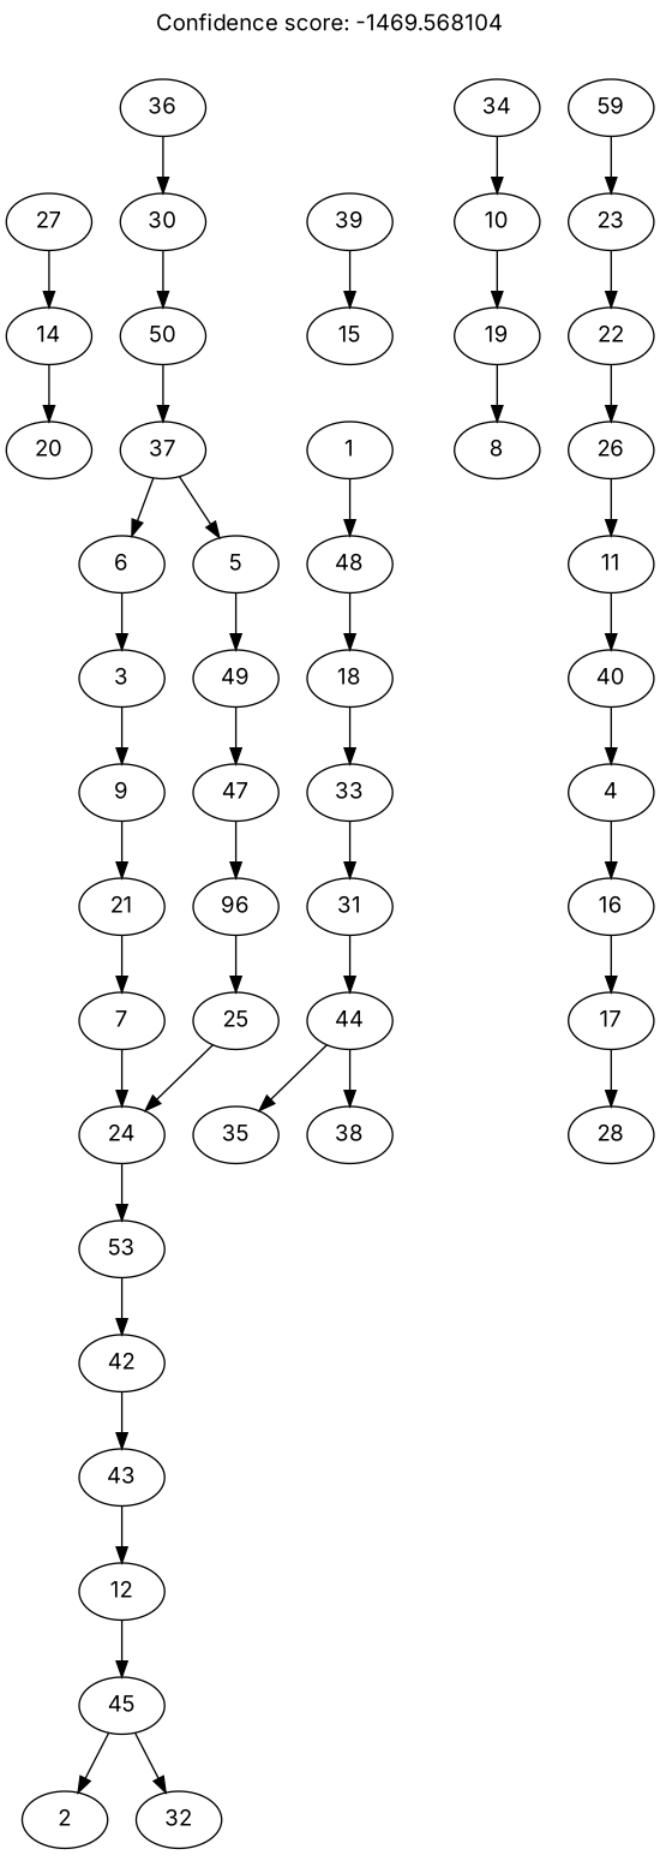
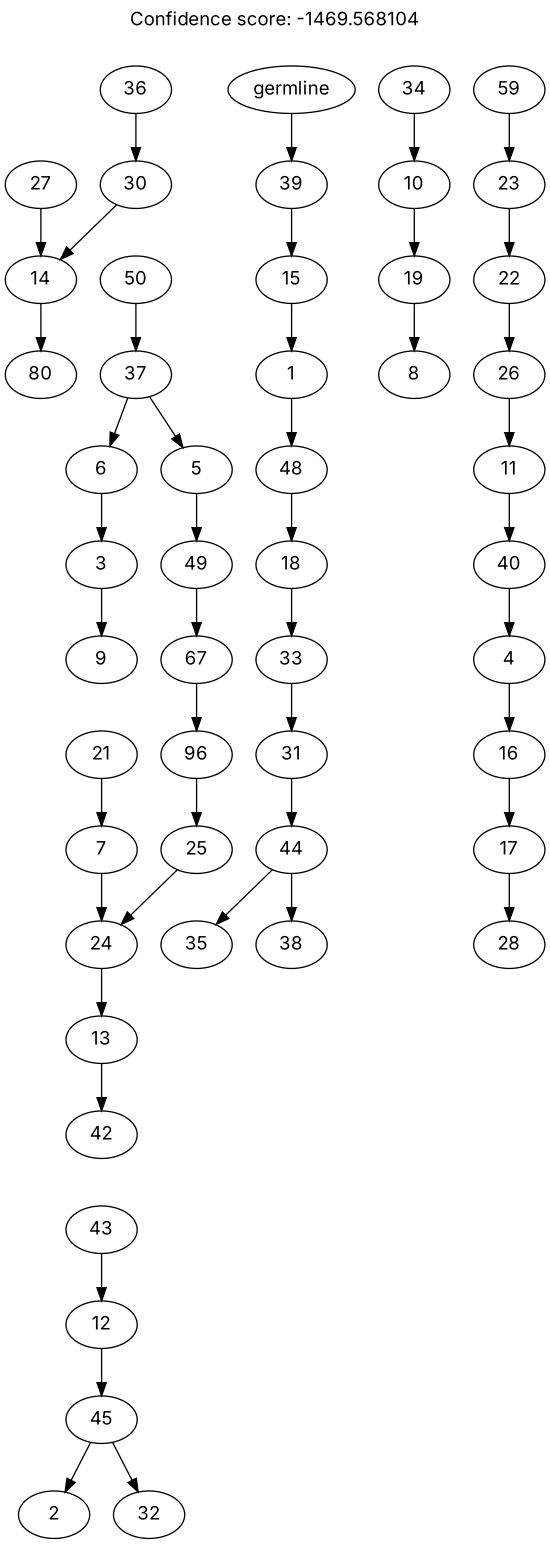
  digraph {
    fontname=Inter
    label="Confidence score: -1469.568104"
    labelloc=t
    node [fontname=Inter]
    edge [fontname=Inter]
    n1 [label=2]
    n2 [label=32]
    n3 [label=45]
    n4 [label=12]
    n5 [label=43]
    n6 [label=42]
-   n7 [label=53]
+   n7 [label=13]
    n8 [label=24]
    n9 [label=7]
    n10 [label=21]
    n11 [label=9]
    n12 [label=3]
    n13 [label=6]
    n14 [label=14]
-   n15 [label=20]
+   n15 [label=80]
    n16 [label=27]
    n17 [label=25]
    n18 [label=96]
-   n19 [label=47]
+   n19 [label=67]
    n20 [label=49]
    n21 [label=5]
    n22 [label=37]
    n23 [label=50]
    n24 [label=30]
    n25 [label=36]
    n26 [label=35]
    n27 [label=19]
    n28 [label=8]
    n29 [label=10]
    n30 [label=34]
    n31 [label=17]
    n32 [label=28]
    n33 [label=16]
    n34 [label=4]
    n35 [label=40]
    n36 [label=11]
    n37 [label=26]
    n38 [label=22]
    n39 [label=23]
    n40 [label=59]
    n41 [label=38]
    n42 [label=44]
    n43 [label=31]
    n44 [label=33]
    n45 [label=18]
    n46 [label=48]
    n47 [label=1]
    n48 [label=15]
    n49 [label=39]
+   n50 [label=germline]
    n3 -> n1
    n3 -> n2
    n4 -> n3
    n5 -> n4
-   n6 -> n5
    n7 -> n6
    n8 -> n7
    n9 -> n8
    n10 -> n9
-   n11 -> n10
    n12 -> n11
    n13 -> n12
    n14 -> n15
    n16 -> n14
    n17 -> n8
    n18 -> n17
    n19 -> n18
    n20 -> n19
    n21 -> n20
    n22 -> n13
    n22 -> n21
    n23 -> n22
-   n24 -> n23
+   n24 -> n14
    n25 -> n24
    n27 -> n28
    n29 -> n27
    n30 -> n29
    n31 -> n32
    n33 -> n31
    n34 -> n33
    n35 -> n34
    n36 -> n35
    n37 -> n36
    n38 -> n37
    n39 -> n38
    n40 -> n39
    n42 -> n26
    n42 -> n41
    n43 -> n42
    n44 -> n43
    n45 -> n44
    n46 -> n45
    n47 -> n46
+   n48 -> n47
    n49 -> n48
+   n50 -> n49
  }
